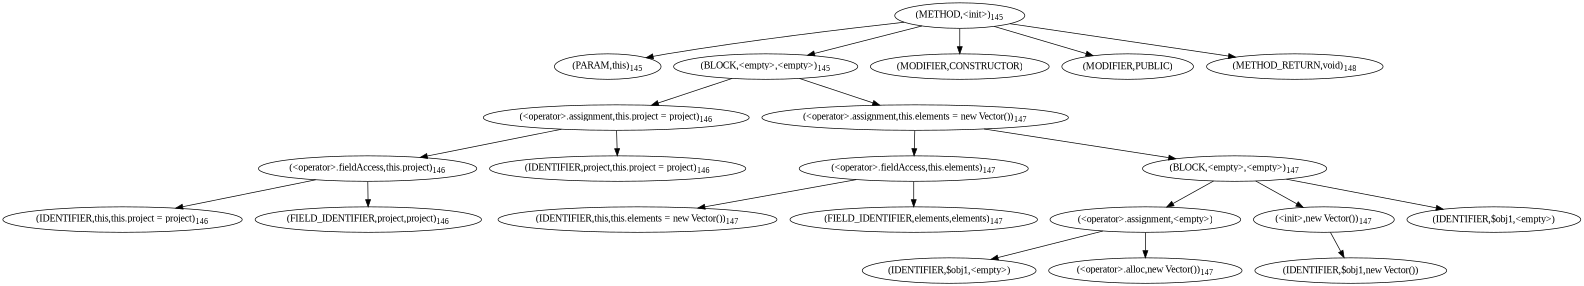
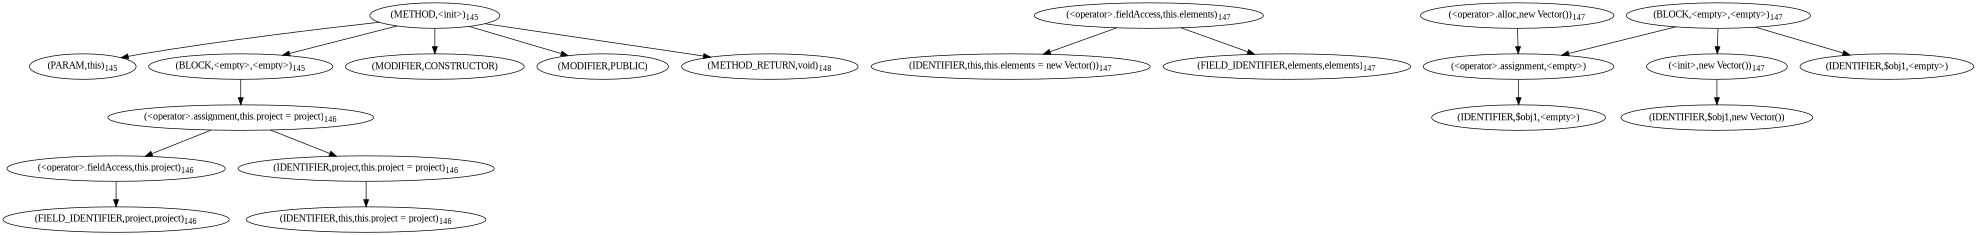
  digraph {
    fontname="Liberation Serif"
    node [fontname="Liberation Serif"]
    edge [fontname="Liberation Serif"]
    n1 [label=<(METHOD,&lt;init&gt;)<SUB>145</SUB>>]
    n2 [label=<(PARAM,this)<SUB>145</SUB>>]
    n3 [label=<(BLOCK,&lt;empty&gt;,&lt;empty&gt;)<SUB>145</SUB>>]
    n4 [label=<(MODIFIER,CONSTRUCTOR)>]
    n5 [label=<(MODIFIER,PUBLIC)>]
    n6 [label=<(METHOD_RETURN,void)<SUB>148</SUB>>]
    n7 [label=<(&lt;operator&gt;.assignment,this.project = project)<SUB>146</SUB>>]
-   n8 [label=<(&lt;operator&gt;.assignment,this.elements = new Vector())<SUB>147</SUB>>]
    n9 [label=<(&lt;operator&gt;.fieldAccess,this.project)<SUB>146</SUB>>]
    n10 [label=<(IDENTIFIER,project,this.project = project)<SUB>146</SUB>>]
    n11 [label=<(&lt;operator&gt;.fieldAccess,this.elements)<SUB>147</SUB>>]
    n12 [label=<(BLOCK,&lt;empty&gt;,&lt;empty&gt;)<SUB>147</SUB>>]
    n13 [label=<(IDENTIFIER,this,this.project = project)<SUB>146</SUB>>]
    n14 [label=<(FIELD_IDENTIFIER,project,project)<SUB>146</SUB>>]
    n15 [label=<(IDENTIFIER,this,this.elements = new Vector())<SUB>147</SUB>>]
    n16 [label=<(FIELD_IDENTIFIER,elements,elements)<SUB>147</SUB>>]
    n17 [label=<(&lt;operator&gt;.assignment,&lt;empty&gt;)>]
    n18 [label=<(&lt;init&gt;,new Vector())<SUB>147</SUB>>]
    n19 [label=<(IDENTIFIER,$obj1,&lt;empty&gt;)>]
    n20 [label=<(IDENTIFIER,$obj1,&lt;empty&gt;)>]
    n21 [label=<(&lt;operator&gt;.alloc,new Vector())<SUB>147</SUB>>]
    n22 [label=<(IDENTIFIER,$obj1,new Vector())>]
    n1 -> n2
    n1 -> n3
    n1 -> n4
    n1 -> n5
    n1 -> n6
    n3 -> n7
-   n3 -> n8
    n7 -> n9
    n7 -> n10
-   n8 -> n11
-   n8 -> n12
-   n9 -> n13
+   n10 -> n13
    n9 -> n14
    n11 -> n15
    n11 -> n16
    n12 -> n17
    n12 -> n18
    n12 -> n19
    n17 -> n20
-   n17 -> n21
+   n21 -> n17
    n18 -> n22
  }
